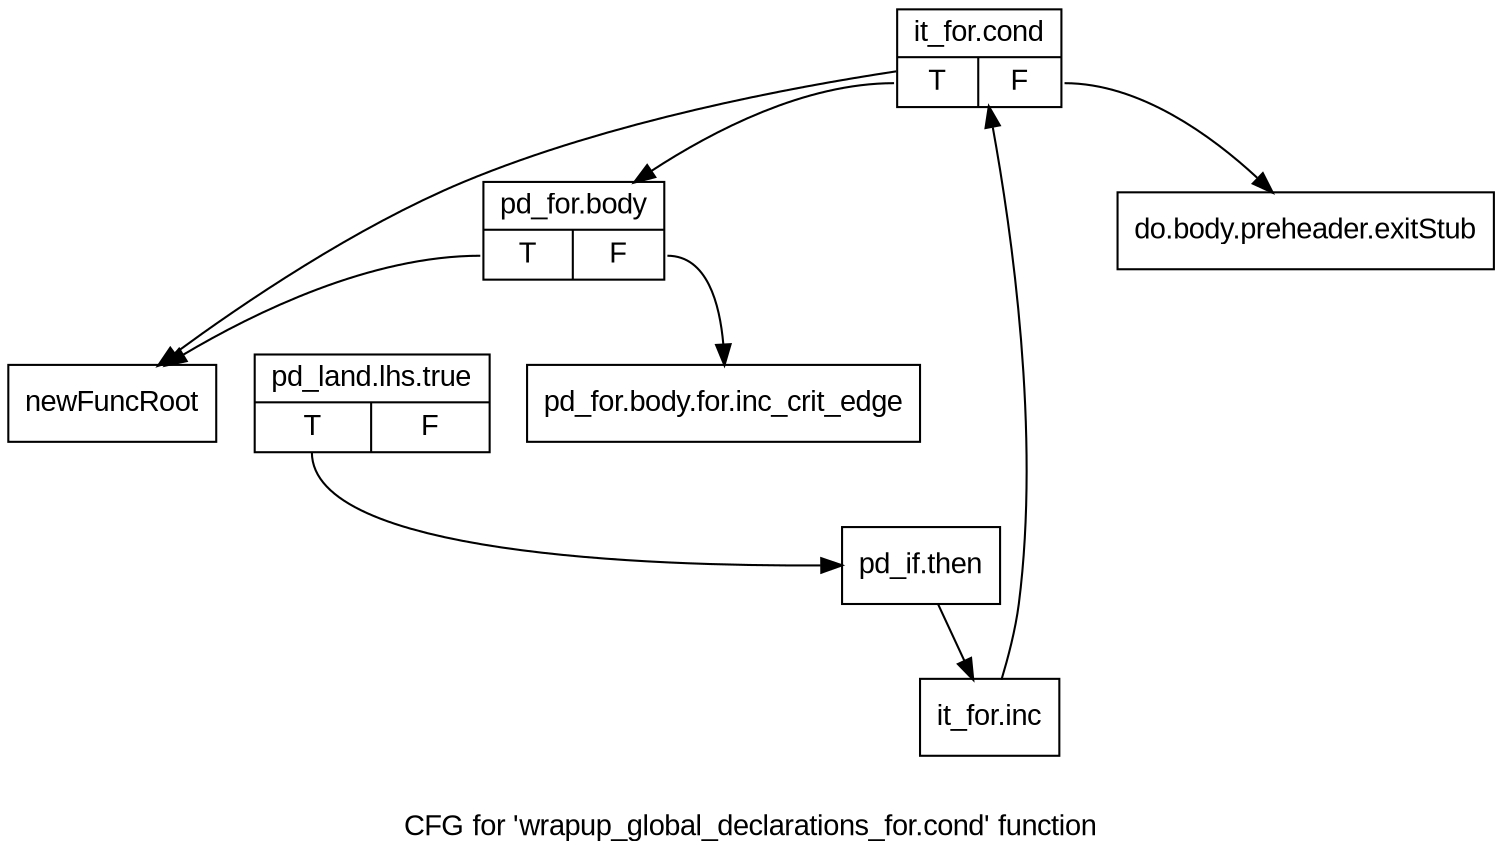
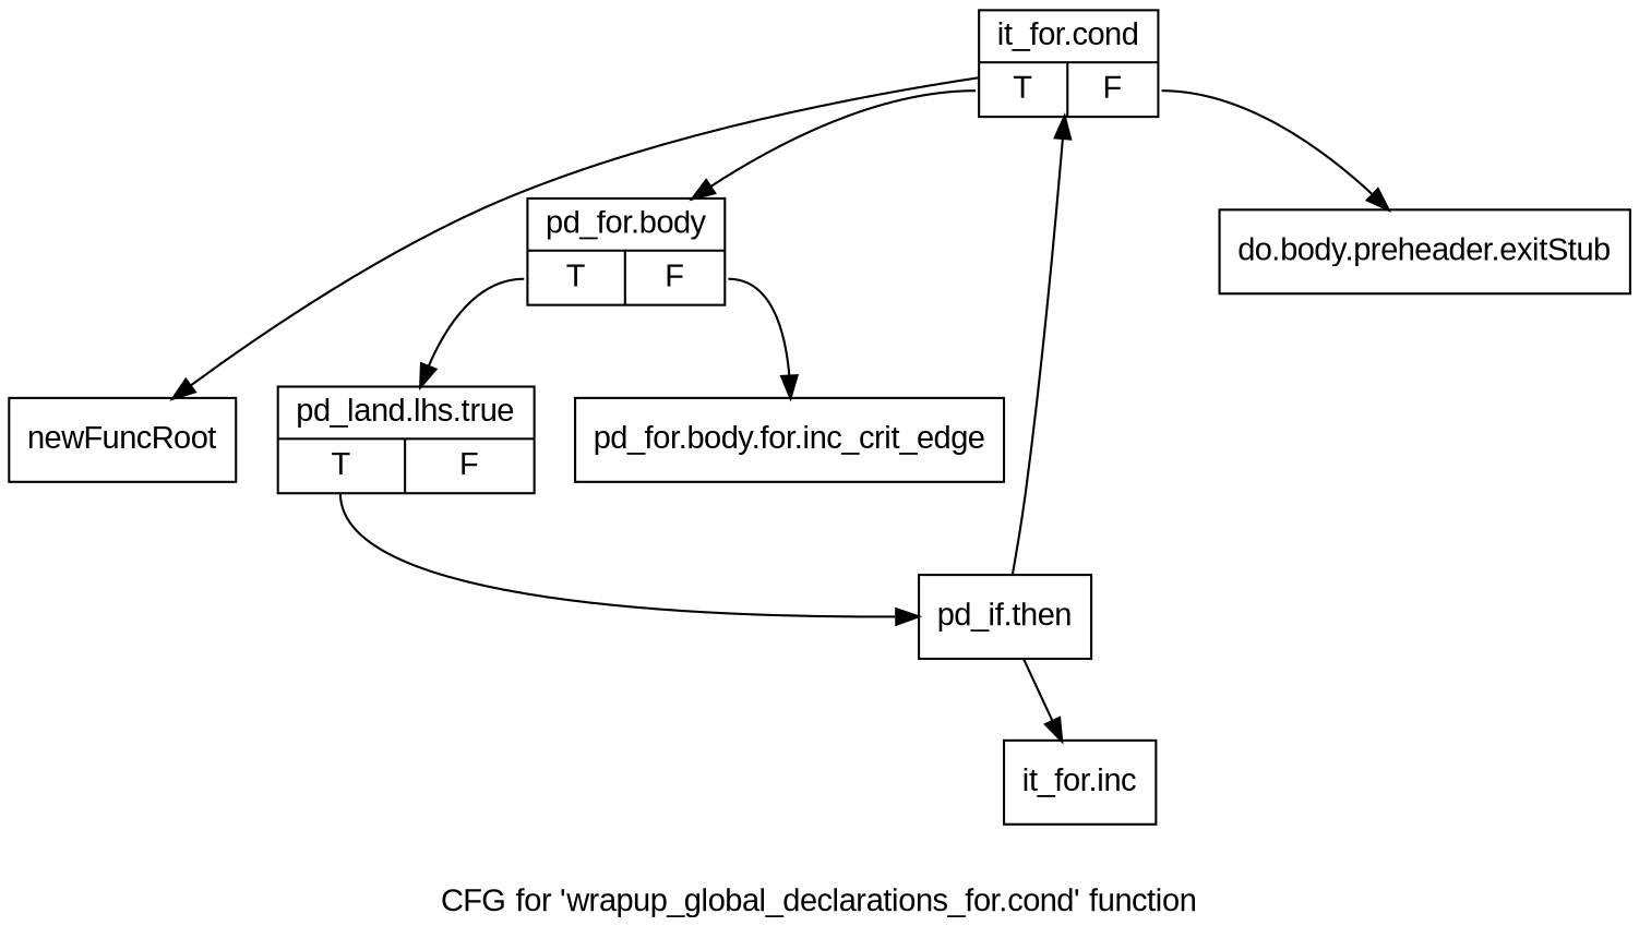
  digraph {
    fontname="Liberation Sans"
    label="CFG for 'wrapup_global_declarations_for.cond' function"
    node [fontname="Liberation Sans" shape=record]
    edge [fontname="Liberation Sans"]
    n1 [label="{newFuncRoot}"]
    n2 [label="{it_for.cond|{<s0>T|<s1>F}}"]
    n3 [label="{do.body.preheader.exitStub}"]
    n4 [label="{pd_for.body|{<s0>T|<s1>F}}"]
    n5 [label="{pd_land.lhs.true|{<s0>T|<s1>F}}"]
    n6 [label="{pd_for.body.for.inc_crit_edge}"]
    n7 [label="{pd_if.then}"]
    n8 [label="{it_for.inc}"]
    n2 -> n1
    n2 -> n3 [tailport=s1]
    n2 -> n4 [tailport=s0]
-   n4 -> n1 [tailport=s0]
+   n4 -> n5 [tailport=s0]
    n4 -> n6 [tailport=s1]
    n5 -> n7 [tailport=s0]
    n7 -> n8
-   n8 -> n2
+   n7 -> n2
  }
